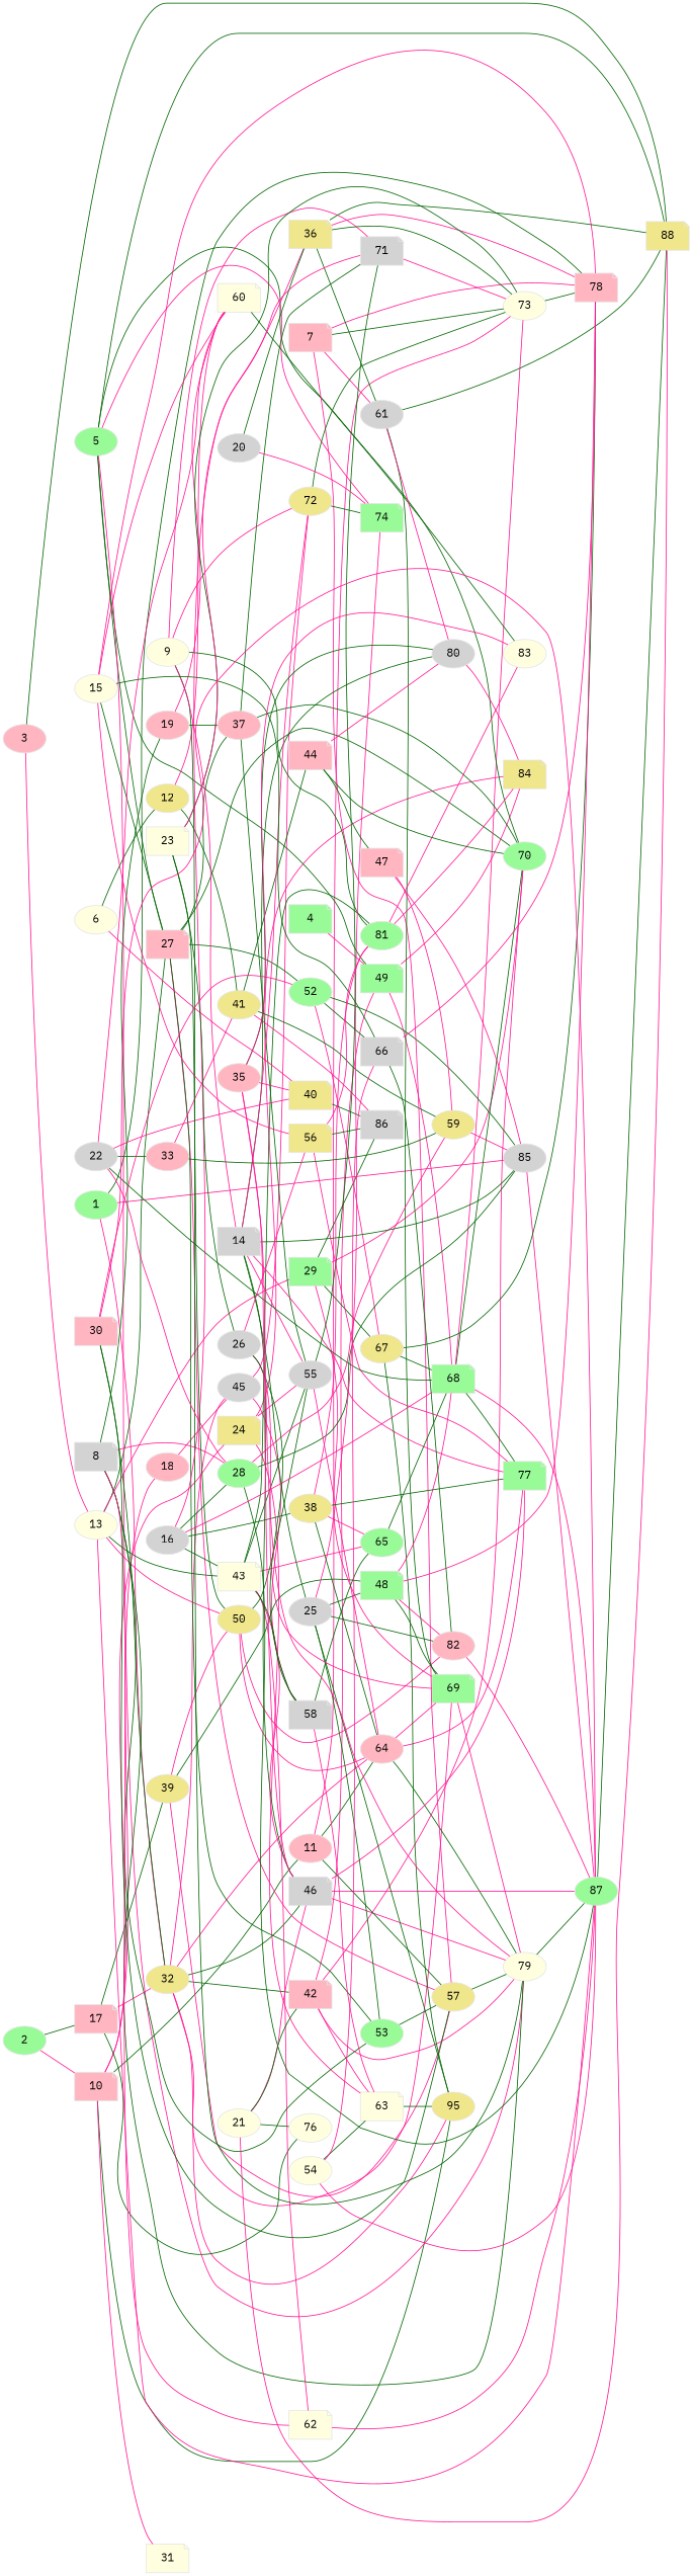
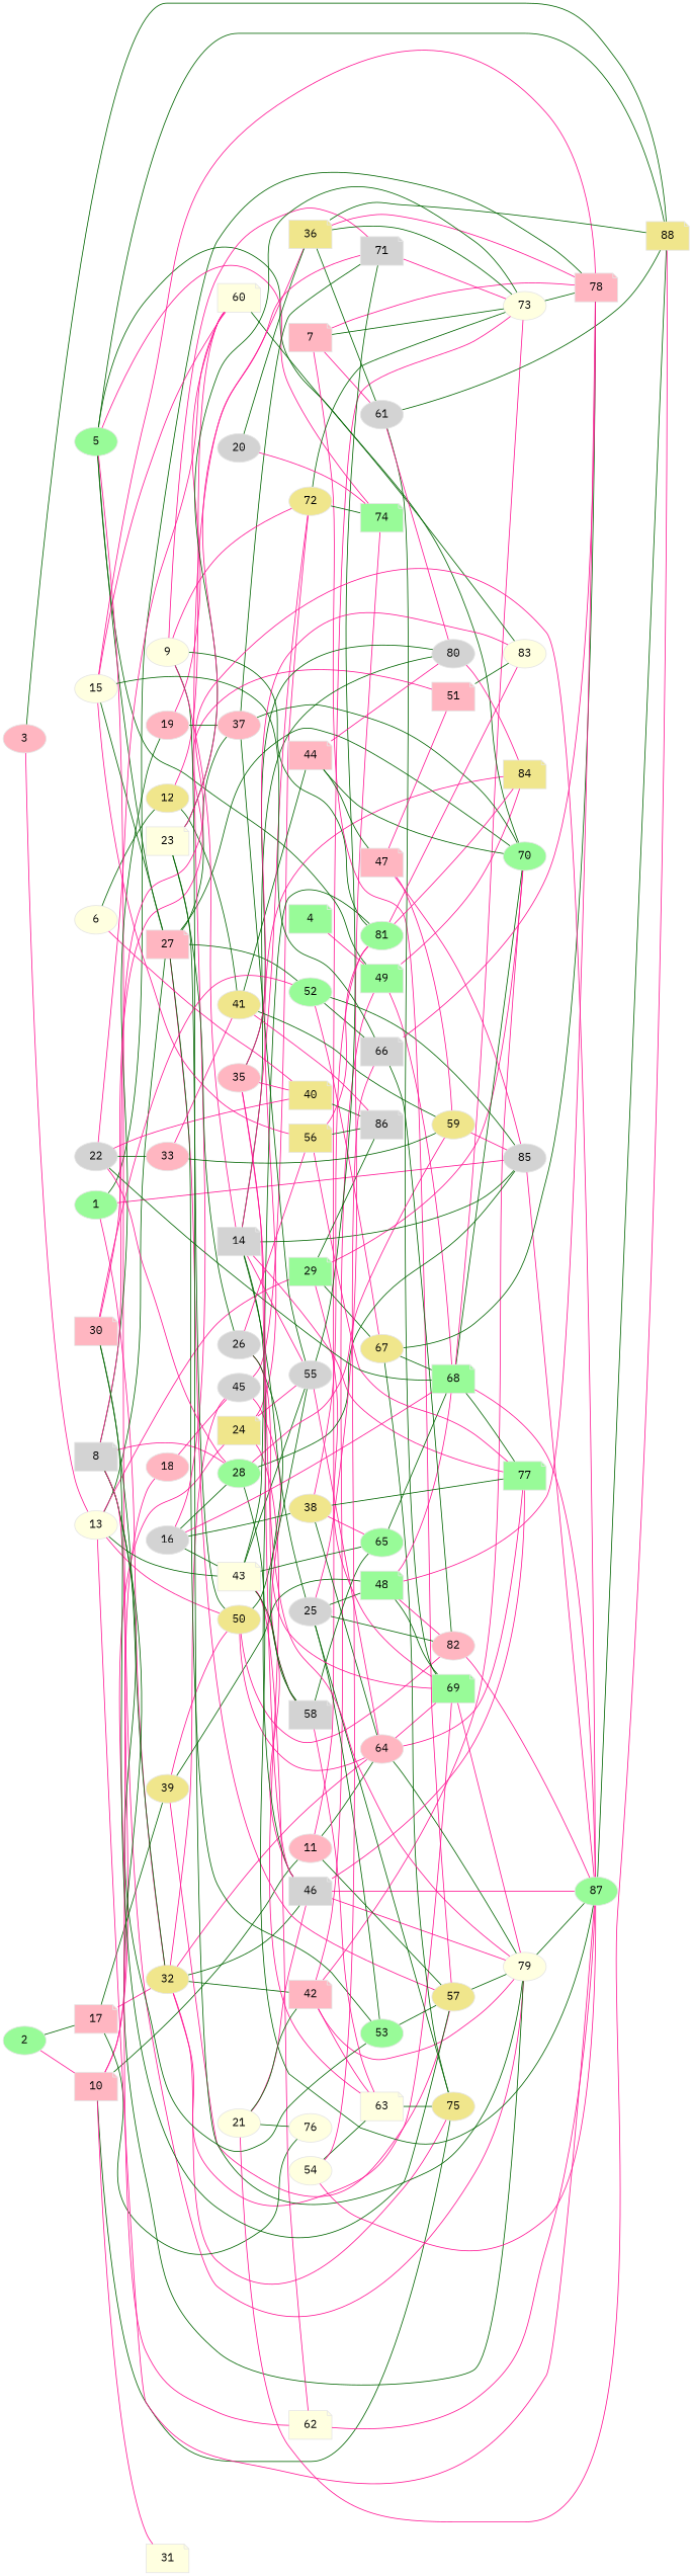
  graph {
    fontname="IBM Plex Mono"
    rankdir=LR
    node [color=gray90 fillcolor=lightpink fontname="IBM Plex Mono" shape=ellipse style=filled]
    edge [color=deeppink fontname="IBM Plex Mono" weight=1.0]
    1 [fillcolor=palegreen]
    32 [fillcolor=khaki]
    78 [shape=note]
    85 [fillcolor=lightgrey]
-   75 [fillcolor=khaki label=95]
+   75 [fillcolor=khaki]
    64
    46 [fillcolor=lightgrey shape=note]
    45 [fillcolor=lightgrey]
    42 [shape=note]
    69 [fillcolor=palegreen shape=note]
    87 [fillcolor=palegreen]
    2 [fillcolor=palegreen]
    10 [shape=note]
    17 [shape=note]
    11
    18
    24 [fillcolor=khaki shape=note]
    31 [fillcolor=lightyellow shape=note]
    39 [fillcolor=khaki]
    76 [fillcolor=lightyellow]
    13 [fillcolor=lightyellow]
    3
    88 [fillcolor=khaki shape=note]
    27 [shape=note]
    29 [fillcolor=palegreen shape=note]
    43 [fillcolor=lightyellow shape=note]
    50 [fillcolor=khaki]
    4 [fillcolor=palegreen shape=note]
    49 [fillcolor=palegreen shape=note]
    68 [fillcolor=palegreen shape=note]
    84 [fillcolor=khaki shape=note]
    5 [fillcolor=palegreen]
    70 [fillcolor=palegreen]
    74 [fillcolor=palegreen shape=note]
    79 [fillcolor=lightyellow]
    57 [fillcolor=khaki]
    53 [fillcolor=palegreen]
    37
    52 [fillcolor=palegreen]
    6 [fillcolor=lightyellow]
    12 [fillcolor=khaki]
    40 [fillcolor=khaki shape=note]
    41 [fillcolor=khaki]
    60 [fillcolor=lightyellow shape=note]
    86 [fillcolor=lightgrey shape=note]
    7 [shape=note]
    61 [fillcolor=lightgrey]
    73 [fillcolor=lightyellow]
    80 [fillcolor=lightgrey]
    8 [fillcolor=lightgrey shape=note]
    19
    28 [fillcolor=palegreen]
+   51 [shape=note]
    62 [fillcolor=lightyellow shape=note]
    59 [fillcolor=khaki]
    83 [fillcolor=lightyellow]
    9 [fillcolor=lightyellow]
    14 [fillcolor=lightgrey shape=note]
    71 [fillcolor=lightgrey shape=note]
    72 [fillcolor=khaki]
    81 [fillcolor=palegreen]
    25 [fillcolor=lightgrey]
    55 [fillcolor=lightgrey]
    77 [fillcolor=palegreen shape=note]
    63 [fillcolor=lightyellow shape=note]
    44 [shape=note]
    67 [fillcolor=khaki]
    58 [fillcolor=lightgrey shape=note]
    65 [fillcolor=palegreen]
    82
    48 [fillcolor=palegreen shape=note]
    15 [fillcolor=lightyellow]
    56 [fillcolor=khaki shape=note]
    66 [fillcolor=lightgrey shape=note]
    16 [fillcolor=lightgrey]
    36 [fillcolor=khaki shape=note]
    38 [fillcolor=khaki]
    20 [fillcolor=lightgrey]
    21 [fillcolor=lightyellow]
    22 [fillcolor=lightgrey]
    33
    23 [fillcolor=lightyellow shape=note]
    26 [fillcolor=lightgrey]
    30 [shape=note]
    35
    47 [shape=note]
    54 [fillcolor=lightyellow]
    1 -- 32
    1 -- 78 [color=darkgreen]
    1 -- 85
    32 -- 75
    32 -- 64
    32 -- 46 [color=darkgreen]
    32 -- 45
    32 -- 42 [color=darkgreen weight=2.0]
    32 -- 69
    85 -- 87
    64 -- 69
    64 -- 79 [color=darkgreen]
    64 -- 77
    46 -- 87
    46 -- 79
    46 -- 77
    45 -- 72
    45 -- 58
    42 -- 49
    42 -- 70
    42 -- 79
    42 -- 63
    69 -- 79
    87 -- 88 [color=darkgreen]
    2 -- 10
    2 -- 17 [color=darkgreen]
    10 -- 75 [color=darkgreen]
    10 -- 11 [color=darkgreen]
    10 -- 18
    10 -- 24
    10 -- 31 [weight=2.0]
    17 -- 32
    17 -- 39 [color=darkgreen]
    17 -- 76 [color=darkgreen]
    11 -- 64 [color=darkgreen]
    11 -- 57 [color=darkgreen]
    11 -- 73
    18 -- 45
    24 -- 84
    24 -- 55
    24 -- 63
    39 -- 50
    39 -- 57
    39 -- 48 [color=darkgreen]
    13 -- 87
    13 -- 27 [color=darkgreen]
    13 -- 29
    13 -- 43 [color=darkgreen]
    13 -- 50
    3 -- 13
    3 -- 88 [color=darkgreen]
    27 -- 70 [color=darkgreen]
    27 -- 57
    27 -- 53 [color=darkgreen]
    27 -- 37 [color=darkgreen]
    27 -- 52 [color=darkgreen]
    29 -- 69
    29 -- 70
    29 -- 86 [color=darkgreen]
    29 -- 67 [color=darkgreen]
    43 -- 46
    43 -- 62
    43 -- 81 [color=darkgreen]
    43 -- 55 [color=darkgreen]
    43 -- 58 [color=darkgreen]
-   43 -- 65
+   43 -- 65 [color=darkgreen]
    50 -- 64
    50 -- 55 [color=darkgreen]
    50 -- 82
    4 -- 49
    49 -- 68
    49 -- 84
    68 -- 87
    68 -- 70 [color=darkgreen]
    68 -- 73
    68 -- 77 [color=darkgreen]
    5 -- 88 [color=darkgreen]
    5 -- 27 [color=darkgreen]
    5 -- 49 [color=darkgreen]
    5 -- 70 [color=darkgreen]
    5 -- 74
    5 -- 79
    79 -- 87 [color=darkgreen]
    57 -- 79 [color=darkgreen]
    53 -- 57 [color=darkgreen]
    37 -- 70 [color=darkgreen]
    37 -- 71 [color=darkgreen]
    37 -- 55 [color=darkgreen]
    52 -- 85 [color=darkgreen weight=2.0]
    52 -- 67
    52 -- 66 [color=darkgreen]
    6 -- 12 [color=darkgreen]
    6 -- 40
    12 -- 41 [color=darkgreen]
    12 -- 60
    40 -- 86 [color=darkgreen]
    41 -- 86
    41 -- 59 [color=darkgreen]
    41 -- 44 [color=darkgreen]
    60 -- 83 [color=darkgreen]
    7 -- 78
    7 -- 57
    7 -- 61
    7 -- 73 [color=darkgreen]
    61 -- 69 [color=darkgreen]
    61 -- 88 [color=darkgreen]
    61 -- 80
    73 -- 78 [color=darkgreen]
    80 -- 84
    8 -- 79 [color=darkgreen]
    8 -- 53 [color=darkgreen]
    8 -- 19 [color=darkgreen]
    8 -- 28
+   8 -- 51
    8 -- 62
    19 -- 37 [color=darkgreen]
    19 -- 60
    28 -- 85 [color=darkgreen]
    28 -- 87 [color=darkgreen]
    28 -- 59
+   51 -- 83 [color=darkgreen]
    62 -- 87
    59 -- 85
    9 -- 79 [color=darkgreen]
    9 -- 14
    9 -- 71
    9 -- 72
    9 -- 81 [color=darkgreen]
    14 -- 85 [color=darkgreen]
    14 -- 46 [color=darkgreen]
    14 -- 80 [color=darkgreen]
    14 -- 72
    14 -- 25 [color=darkgreen]
    14 -- 55
    14 -- 77
    71 -- 73
    72 -- 74 [color=darkgreen]
    72 -- 73 [color=darkgreen]
    81 -- 84
    81 -- 83
    25 -- 75 [color=darkgreen]
    25 -- 74
    25 -- 53 [color=darkgreen]
    25 -- 82 [color=darkgreen]
    25 -- 48 [color=darkgreen]
    55 -- 64
    55 -- 71 [color=darkgreen]
    63 -- 75 [color=darkgreen]
    44 -- 70 [color=darkgreen]
    44 -- 80
    44 -- 47 [color=darkgreen]
    67 -- 78 [color=darkgreen]
    67 -- 75 [color=darkgreen]
    67 -- 68 [color=darkgreen]
    58 -- 63
    58 -- 65 [color=darkgreen]
    65 -- 68 [color=darkgreen weight=2.0]
    82 -- 87
    48 -- 78
    48 -- 69 [color=darkgreen]
    48 -- 68
    48 -- 82
    15 -- 78
    15 -- 27 [color=darkgreen]
    15 -- 60
    15 -- 56
    15 -- 66 [color=darkgreen]
    56 -- 86 [color=darkgreen]
    56 -- 81
    56 -- 77
    66 -- 78
    66 -- 82 [color=darkgreen]
    16 -- 43 [color=darkgreen]
    16 -- 68
    16 -- 28 [color=darkgreen]
    16 -- 36
    16 -- 38 [color=darkgreen]
    36 -- 78
    36 -- 88 [color=darkgreen]
    36 -- 61 [color=darkgreen]
    36 -- 73 [color=darkgreen]
    38 -- 64 [color=darkgreen]
    38 -- 81
    38 -- 77 [color=darkgreen]
    38 -- 65
    20 -- 74
    20 -- 36 [color=darkgreen]
    21 -- 46
    21 -- 42 [color=darkgreen]
    21 -- 76 [color=darkgreen]
    21 -- 88
    22 -- 68 [color=darkgreen]
    22 -- 40
    22 -- 60
    22 -- 28
    22 -- 33 [color=darkgreen]
    33 -- 41
    33 -- 59 [color=darkgreen]
    23 -- 50 [color=darkgreen]
    23 -- 73 [color=darkgreen]
    23 -- 71
    23 -- 26 [color=darkgreen]
    26 -- 69
    26 -- 58 [color=darkgreen]
    26 -- 56
    30 -- 32 [color=darkgreen]
    30 -- 87
    30 -- 57 [color=darkgreen]
    30 -- 52
    35 -- 46
    35 -- 79
    35 -- 40
    35 -- 80 [color=darkgreen]
    35 -- 83
    47 -- 85
+   47 -- 51
    47 -- 59
    54 -- 87 [weight=2.0]
    54 -- 63 [color=darkgreen]
    54 -- 66
  }
